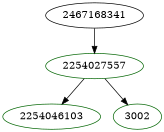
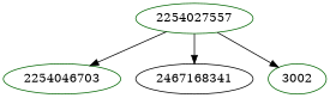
  strict digraph {
    node [color=darkgreen]
    2254027557
-   2254046103
+   2254046103 [label=2254046703]
    2467168341 [color=black]
    n4 [label=3002]
    2254027557 -> 2254046103
-   2467168341 -> 2254027557
+   2254027557 -> 2467168341
    2254027557 -> n4
  }
